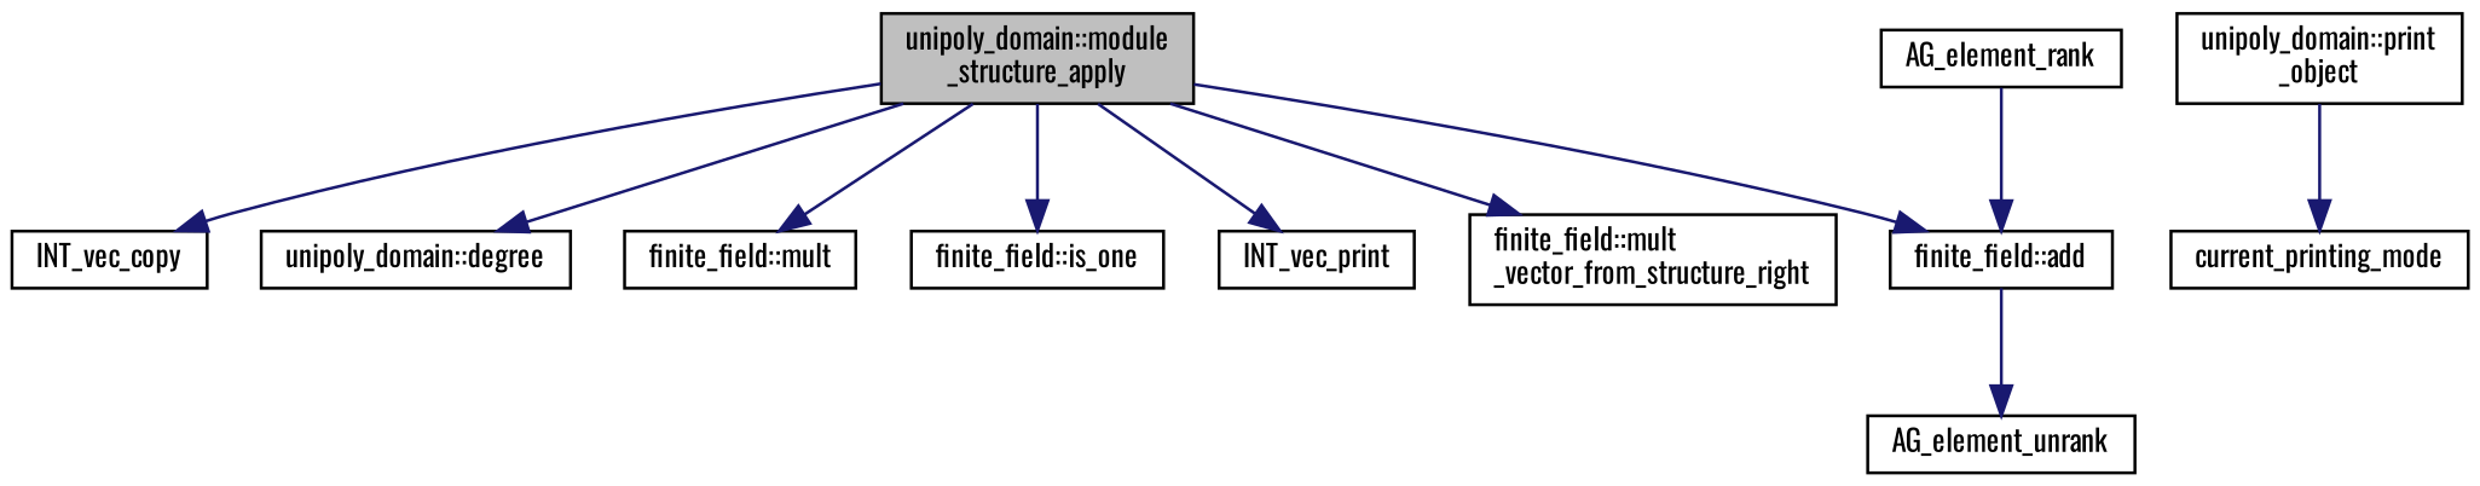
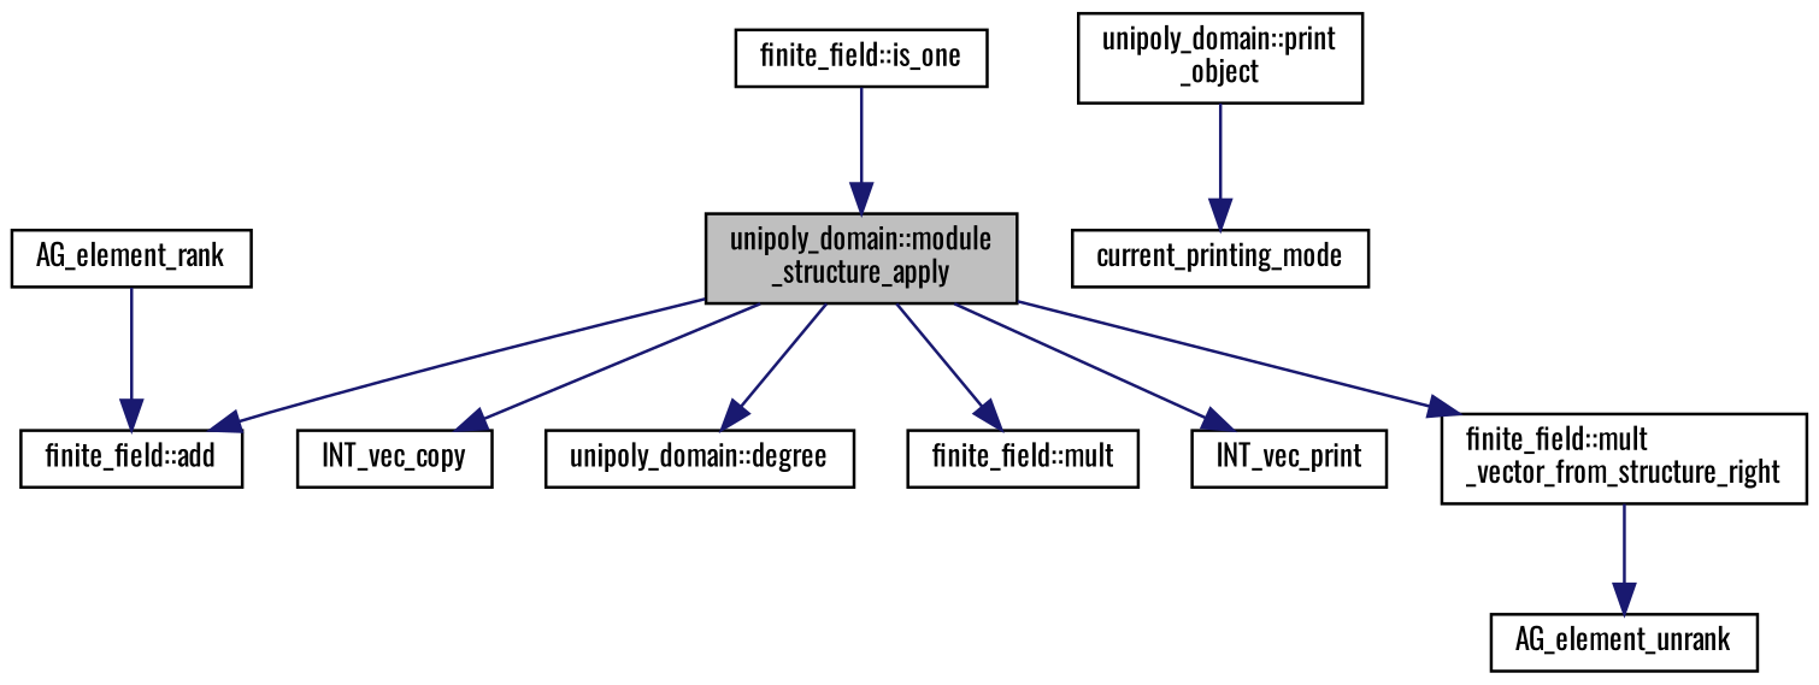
  digraph {
    fontname=Oswald
    rankdir=TB
    node [color=black fillcolor=white fontname=Oswald fontsize=10 shape=record style=filled]
    edge [color=midnightblue fontname=Oswald fontsize=10 labelfontname=Helvetica labelfontsize=10 style=solid]
    n1 [fillcolor=grey75 fontcolor=black height=0.2 label="unipoly_domain::module\l_structure_apply" width=0.4]
    n2 [height=0.2 label=INT_vec_copy width=0.4]
    n3 [height=0.2 label="unipoly_domain::degree" width=0.4]
    n4 [height=0.2 label="finite_field::mult" width=0.4]
    n5 [height=0.2 label="finite_field::is_one" width=0.4]
    n6 [height=0.2 label=INT_vec_print width=0.4]
    n7 [height=0.2 label="finite_field::mult\l_vector_from_structure_right" width=0.4]
    n8 [height=0.2 label="finite_field::add" width=0.4]
    n9 [height=0.2 label="unipoly_domain::print\l_object" width=0.4]
    n10 [height=0.2 label=current_printing_mode width=0.4]
    n11 [height=0.2 label=AG_element_unrank width=0.4]
    n12 [height=0.2 label=AG_element_rank width=0.4]
    n1 -> n2
    n1 -> n3
    n1 -> n4
-   n1 -> n5
+   n5 -> n1
    n1 -> n6
    n1 -> n7
    n1 -> n8
-   n8 -> n11
+   n7 -> n11
    n9 -> n10
    n12 -> n8
  }
